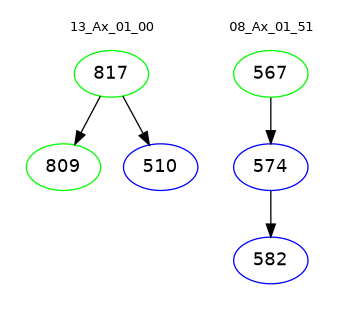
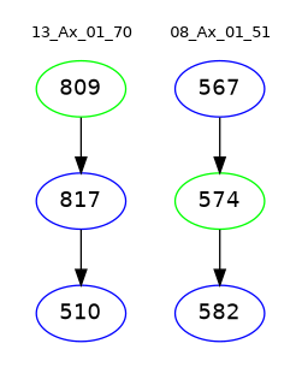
  digraph {
    fontname="DejaVu Sans"
    node [color=blue fontname="DejaVu Sans"]
    edge [color=black fontname="DejaVu Sans"]
    n1 [color=green label=809]
-   n2 [color=green label=817]
+   n2 [label=817]
    n3 [label=510]
-   n4 [color=green label=567]
-   n5 [label=574]
+   n4 [label=567]
+   n5 [color=green label=574]
    n6 [label=582]
    subgraph cluster_1 {
      color=white
      fontsize=10
-     label="13_Ax_01_00"
+     label="13_Ax_01_70"
      n1
      n2
      n3
    }
    subgraph cluster_2 {
      color=white
      fontsize=10
      label="08_Ax_01_51"
      n4
      n5
      n6
    }
-   n2 -> n1
+   n1 -> n2
    n2 -> n3
    n4 -> n5
    n5 -> n6
  }
